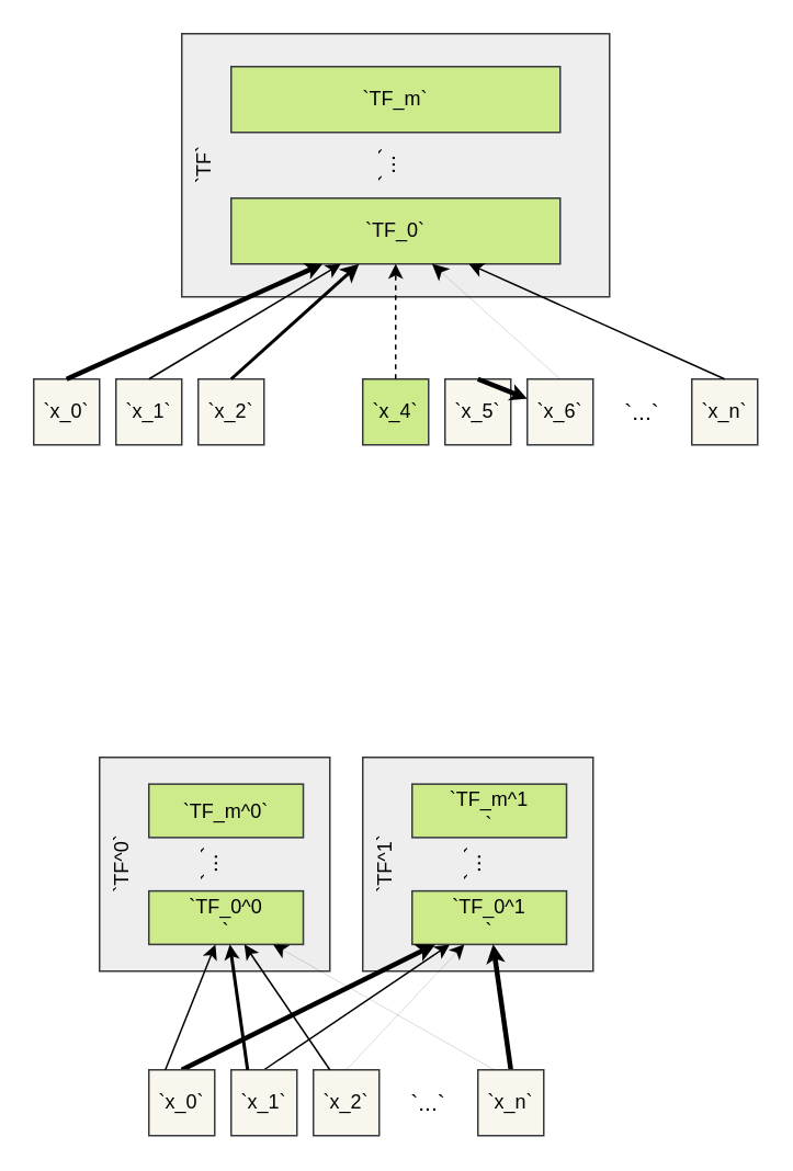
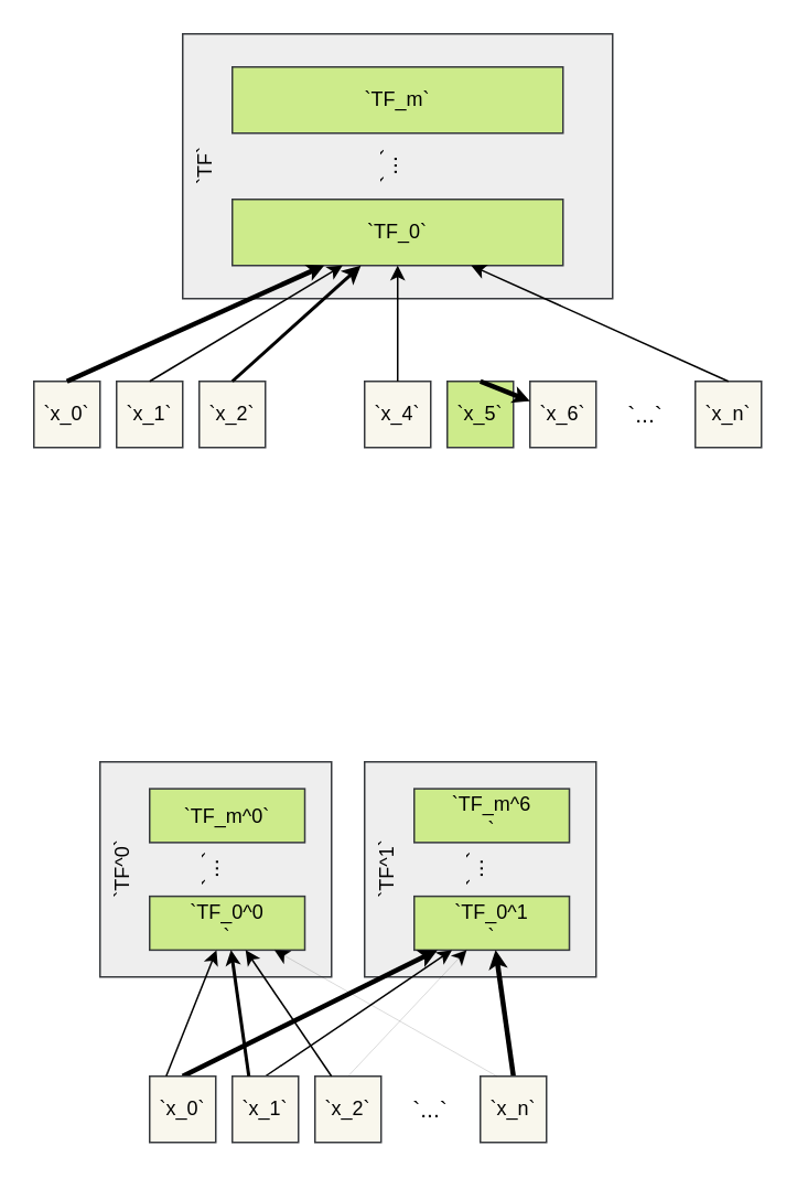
  <mxCell id="0" />
  <mxCell id="1" parent="0" />
  <mxCell id="2" value="" style="group" vertex="1" connectable="0" parent="1"><mxGeometry x="220" y="460" width="140" height="130" as="geometry" /></mxCell>
  <mxCell id="3" value="`TF^1`" style="rounded=0;whiteSpace=wrap;html=1;labelPosition=center;verticalLabelPosition=middle;align=center;verticalAlign=top;horizontal=0;fillColor=#eeeeee;strokeColor=#36393d;" vertex="1" parent="2"><mxGeometry width="140" height="130" as="geometry" /></mxCell>
  <mxCell id="4" value="`TF_0^1&lt;br&gt;`" style="rounded=0;whiteSpace=wrap;html=1;fillColor=#cdeb8b;strokeColor=#36393d;" vertex="1" parent="2"><mxGeometry x="30" y="81.25" width="93.85" height="32.5" as="geometry" /></mxCell>
- <mxCell id="5" value="`TF_m^1&lt;br&gt;`" style="rounded=0;whiteSpace=wrap;html=1;fillColor=#cdeb8b;strokeColor=#36393d;" vertex="1" parent="2"><mxGeometry x="30" y="16.25" width="93.85" height="32.5" as="geometry" /></mxCell>
+ <mxCell id="5" value="`TF_m^6&lt;br&gt;`" style="rounded=0;whiteSpace=wrap;html=1;fillColor=#cdeb8b;strokeColor=#36393d;" vertex="1" parent="2"><mxGeometry x="30" y="16.25" width="93.85" height="32.5" as="geometry" /></mxCell>
  <mxCell id="6" value="`...`" style="text;html=1;strokeColor=none;fillColor=none;align=center;verticalAlign=middle;whiteSpace=wrap;rounded=0;fontSize=14;horizontal=0;labelPosition=center;verticalLabelPosition=middle;" vertex="1" parent="2"><mxGeometry x="53.846" y="48.75" width="26.923" height="32.5" as="geometry" /></mxCell>
  <mxCell id="7" value="" style="endArrow=classic;html=1;rounded=0;exitX=0.5;exitY=0;exitDx=0;exitDy=0;strokeWidth=3;endSize=2;" edge="1" parent="1" source="36" target="4"><mxGeometry width="50" height="50" relative="1" as="geometry"><mxPoint x="190" y="680" as="sourcePoint" /><mxPoint x="220" y="620" as="targetPoint" /></mxGeometry></mxCell>
  <mxCell id="8" value="" style="endArrow=classic;html=1;rounded=0;exitX=0.5;exitY=0;exitDx=0;exitDy=0;" edge="1" parent="1" source="37" target="4"><mxGeometry width="50" height="50" relative="1" as="geometry"><mxPoint x="200" y="690" as="sourcePoint" /><mxPoint x="230" y="630" as="targetPoint" /></mxGeometry></mxCell>
  <mxCell id="9" value="" style="endArrow=classic;html=1;rounded=0;exitX=0.5;exitY=0;exitDx=0;exitDy=0;strokeWidth=0;endSize=9;" edge="1" parent="1" source="38" target="4"><mxGeometry width="50" height="50" relative="1" as="geometry"><mxPoint x="210" y="650" as="sourcePoint" /><mxPoint x="240" y="640" as="targetPoint" /></mxGeometry></mxCell>
  <mxCell id="10" value="" style="endArrow=classic;html=1;rounded=0;exitX=0.5;exitY=0;exitDx=0;exitDy=0;strokeWidth=3;endSize=2;" edge="1" parent="1" source="35" target="4"><mxGeometry width="50" height="50" relative="1" as="geometry"><mxPoint x="220" y="710" as="sourcePoint" /><mxPoint x="250" y="650" as="targetPoint" /></mxGeometry></mxCell>
  <mxCell id="11" value="" style="group" vertex="1" connectable="0" parent="1"><mxGeometry x="60" y="460" width="140" height="130" as="geometry" /></mxCell>
  <mxCell id="12" value="`TF^0`" style="rounded=0;whiteSpace=wrap;html=1;labelPosition=center;verticalLabelPosition=middle;align=center;verticalAlign=top;horizontal=0;fillColor=#eeeeee;strokeColor=#36393d;" vertex="1" parent="11"><mxGeometry width="140" height="130" as="geometry" /></mxCell>
  <mxCell id="13" value="`TF_0^0&lt;br&gt;`" style="rounded=0;whiteSpace=wrap;html=1;fillColor=#cdeb8b;strokeColor=#36393d;" vertex="1" parent="11"><mxGeometry x="30" y="81.25" width="93.85" height="32.5" as="geometry" /></mxCell>
  <mxCell id="14" value="`TF_m^0`" style="rounded=0;whiteSpace=wrap;html=1;fillColor=#cdeb8b;strokeColor=#36393d;" vertex="1" parent="11"><mxGeometry x="30" y="16.25" width="93.85" height="32.5" as="geometry" /></mxCell>
  <mxCell id="15" value="`...`" style="text;html=1;strokeColor=none;fillColor=none;align=center;verticalAlign=middle;whiteSpace=wrap;rounded=0;fontSize=14;horizontal=0;labelPosition=center;verticalLabelPosition=middle;" vertex="1" parent="11"><mxGeometry x="53.846" y="48.75" width="26.923" height="32.5" as="geometry" /></mxCell>
  <mxCell id="16" value="`x_0`" style="rounded=0;whiteSpace=wrap;html=1;fillColor=#f9f7ed;strokeColor=#36393d;" parent="1" vertex="1"><mxGeometry x="20" y="230" width="40" height="40" as="geometry" /></mxCell>
  <mxCell id="17" value="`x_1`" style="rounded=0;whiteSpace=wrap;html=1;fillColor=#f9f7ed;strokeColor=#36393d;" vertex="1" parent="1"><mxGeometry x="70" y="230" width="40" height="40" as="geometry" /></mxCell>
  <mxCell id="18" value="`x_2`" style="rounded=0;whiteSpace=wrap;html=1;fillColor=#f9f7ed;strokeColor=#36393d;" vertex="1" parent="1"><mxGeometry x="120" y="230" width="40" height="40" as="geometry" /></mxCell>
- <mxCell id="19" value="`x_4`" style="rounded=0;whiteSpace=wrap;html=1;fillColor=#cdeb8b;strokeColor=#36393d;" vertex="1" parent="1"><mxGeometry x="220" y="230" width="40" height="40" as="geometry" /></mxCell>
- <mxCell id="20" value="`x_5`" style="rounded=0;whiteSpace=wrap;html=1;fillColor=#f9f7ed;strokeColor=#36393d;" vertex="1" parent="1"><mxGeometry x="270" y="230" width="40" height="40" as="geometry" /></mxCell>
+ <mxCell id="19" value="`x_4`" style="rounded=0;whiteSpace=wrap;html=1;fillColor=#f9f7ed;strokeColor=#36393d;" vertex="1" parent="1"><mxGeometry x="220" y="230" width="40" height="40" as="geometry" /></mxCell>
+ <mxCell id="20" value="`x_5`" style="rounded=0;whiteSpace=wrap;html=1;fillColor=#cdeb8b;strokeColor=#36393d;" vertex="1" parent="1"><mxGeometry x="270" y="230" width="40" height="40" as="geometry" /></mxCell>
  <mxCell id="21" value="`x_6`" style="rounded=0;whiteSpace=wrap;html=1;fillColor=#f9f7ed;strokeColor=#36393d;" vertex="1" parent="1"><mxGeometry x="320" y="230" width="40" height="40" as="geometry" /></mxCell>
  <mxCell id="22" value="`x_n`" style="rounded=0;whiteSpace=wrap;html=1;fillColor=#f9f7ed;strokeColor=#36393d;" vertex="1" parent="1"><mxGeometry x="420" y="230" width="40" height="40" as="geometry" /></mxCell>
  <mxCell id="23" value="`...`" style="text;html=1;strokeColor=none;fillColor=none;align=center;verticalAlign=middle;whiteSpace=wrap;rounded=0;fontSize=14;" vertex="1" parent="1"><mxGeometry x="360" y="230" width="60" height="40" as="geometry" /></mxCell>
  <mxCell id="24" value="`TF`" style="rounded=0;whiteSpace=wrap;html=1;labelPosition=center;verticalLabelPosition=middle;align=center;verticalAlign=top;horizontal=0;fillColor=#eeeeee;strokeColor=#36393d;" vertex="1" parent="1"><mxGeometry x="110" y="20" width="260" height="160" as="geometry" /></mxCell>
  <mxCell id="25" value="`TF_0`" style="rounded=0;whiteSpace=wrap;html=1;fillColor=#cdeb8b;strokeColor=#36393d;" vertex="1" parent="1"><mxGeometry x="140" y="120" width="200" height="40" as="geometry" /></mxCell>
  <mxCell id="26" value="`TF_m`" style="rounded=0;whiteSpace=wrap;html=1;fillColor=#cdeb8b;strokeColor=#36393d;" vertex="1" parent="1"><mxGeometry x="140" y="40" width="200" height="40" as="geometry" /></mxCell>
  <mxCell id="27" value="`...`" style="text;html=1;strokeColor=none;fillColor=none;align=center;verticalAlign=middle;whiteSpace=wrap;rounded=0;fontSize=14;horizontal=0;labelPosition=center;verticalLabelPosition=middle;" vertex="1" parent="1"><mxGeometry x="210" y="80" width="50" height="40" as="geometry" /></mxCell>
  <mxCell id="28" style="rounded=0;orthogonalLoop=1;jettySize=auto;html=1;exitX=0.5;exitY=0;exitDx=0;exitDy=0;strokeWidth=3;endSize=1;" edge="1" parent="1" source="16" target="25"><mxGeometry relative="1" as="geometry" /></mxCell>
  <mxCell id="29" style="rounded=0;orthogonalLoop=1;jettySize=auto;html=1;exitX=0.5;exitY=0;exitDx=0;exitDy=0;endSize=6;" edge="1" parent="1" source="17" target="25"><mxGeometry relative="1" as="geometry" /></mxCell>
  <mxCell id="30" style="rounded=0;orthogonalLoop=1;jettySize=auto;html=1;exitX=0.5;exitY=0;exitDx=0;exitDy=0;strokeWidth=2;endSize=5;" edge="1" parent="1" source="18" target="25"><mxGeometry relative="1" as="geometry" /></mxCell>
- <mxCell id="31" style="rounded=0;orthogonalLoop=1;jettySize=auto;html=1;exitX=0.5;exitY=0;exitDx=0;exitDy=0;dashed=1;" edge="1" parent="1" source="19" target="25"><mxGeometry relative="1" as="geometry" /></mxCell>
+ <mxCell id="31" style="rounded=0;orthogonalLoop=1;jettySize=auto;html=1;exitX=0.5;exitY=0;exitDx=0;exitDy=0;" edge="1" parent="1" source="19" target="25"><mxGeometry relative="1" as="geometry" /></mxCell>
  <mxCell id="32" style="rounded=0;orthogonalLoop=1;jettySize=auto;html=1;exitX=0.5;exitY=0;exitDx=0;exitDy=0;strokeWidth=3;endSize=1;" edge="1" parent="1" source="20" target="21"><mxGeometry relative="1" as="geometry" /></mxCell>
- <mxCell id="33" style="rounded=0;orthogonalLoop=1;jettySize=auto;html=1;exitX=0.5;exitY=0;exitDx=0;exitDy=0;strokeWidth=0;endSize=10;" edge="1" parent="1" source="21" target="25"><mxGeometry relative="1" as="geometry" /></mxCell>
  <mxCell id="34" style="rounded=0;orthogonalLoop=1;jettySize=auto;html=1;exitX=0.5;exitY=0;exitDx=0;exitDy=0;" edge="1" parent="1" source="22" target="25"><mxGeometry relative="1" as="geometry" /></mxCell>
  <mxCell id="35" value="`x_n`" style="rounded=0;whiteSpace=wrap;html=1;fillColor=#f9f7ed;strokeColor=#36393d;" vertex="1" parent="1"><mxGeometry x="290" y="650" width="40" height="40" as="geometry" /></mxCell>
  <mxCell id="36" value="`x_0`" style="rounded=0;whiteSpace=wrap;html=1;fillColor=#f9f7ed;strokeColor=#36393d;" vertex="1" parent="1"><mxGeometry x="90" y="650" width="40" height="40" as="geometry" /></mxCell>
  <mxCell id="37" value="`x_1`" style="rounded=0;whiteSpace=wrap;html=1;fillColor=#f9f7ed;strokeColor=#36393d;" vertex="1" parent="1"><mxGeometry x="140" y="650" width="40" height="40" as="geometry" /></mxCell>
  <mxCell id="38" value="`x_2`" style="rounded=0;whiteSpace=wrap;html=1;fillColor=#f9f7ed;strokeColor=#36393d;" vertex="1" parent="1"><mxGeometry x="190" y="650" width="40" height="40" as="geometry" /></mxCell>
  <mxCell id="39" value="`...`" style="text;html=1;strokeColor=none;fillColor=none;align=center;verticalAlign=middle;whiteSpace=wrap;rounded=0;fontSize=14;" vertex="1" parent="1"><mxGeometry x="230" y="650" width="60" height="40" as="geometry" /></mxCell>
  <mxCell id="40" value="" style="endArrow=classic;html=1;rounded=0;exitX=0.25;exitY=0;exitDx=0;exitDy=0;" edge="1" parent="1" source="36" target="13"><mxGeometry width="50" height="50" relative="1" as="geometry"><mxPoint x="-10" y="720" as="sourcePoint" /><mxPoint x="40" y="670" as="targetPoint" /></mxGeometry></mxCell>
  <mxCell id="41" value="" style="endArrow=classic;html=1;rounded=0;exitX=0.25;exitY=0;exitDx=0;exitDy=0;strokeWidth=2;endSize=3;" edge="1" parent="1" source="37" target="13"><mxGeometry width="50" height="50" relative="1" as="geometry"><mxPoint x="120" y="660" as="sourcePoint" /><mxPoint x="188" y="600" as="targetPoint" /></mxGeometry></mxCell>
  <mxCell id="42" value="" style="endArrow=classic;html=1;rounded=0;exitX=0.25;exitY=0;exitDx=0;exitDy=0;" edge="1" parent="1" source="38" target="13"><mxGeometry width="50" height="50" relative="1" as="geometry"><mxPoint x="170" y="660" as="sourcePoint" /><mxPoint x="200" y="600" as="targetPoint" /></mxGeometry></mxCell>
  <mxCell id="43" value="" style="endArrow=classic;html=1;rounded=0;exitX=0.25;exitY=0;exitDx=0;exitDy=0;strokeWidth=0;endSize=9;" edge="1" parent="1" source="35" target="13"><mxGeometry width="50" height="50" relative="1" as="geometry"><mxPoint x="180" y="670" as="sourcePoint" /><mxPoint x="210" y="610" as="targetPoint" /></mxGeometry></mxCell>
